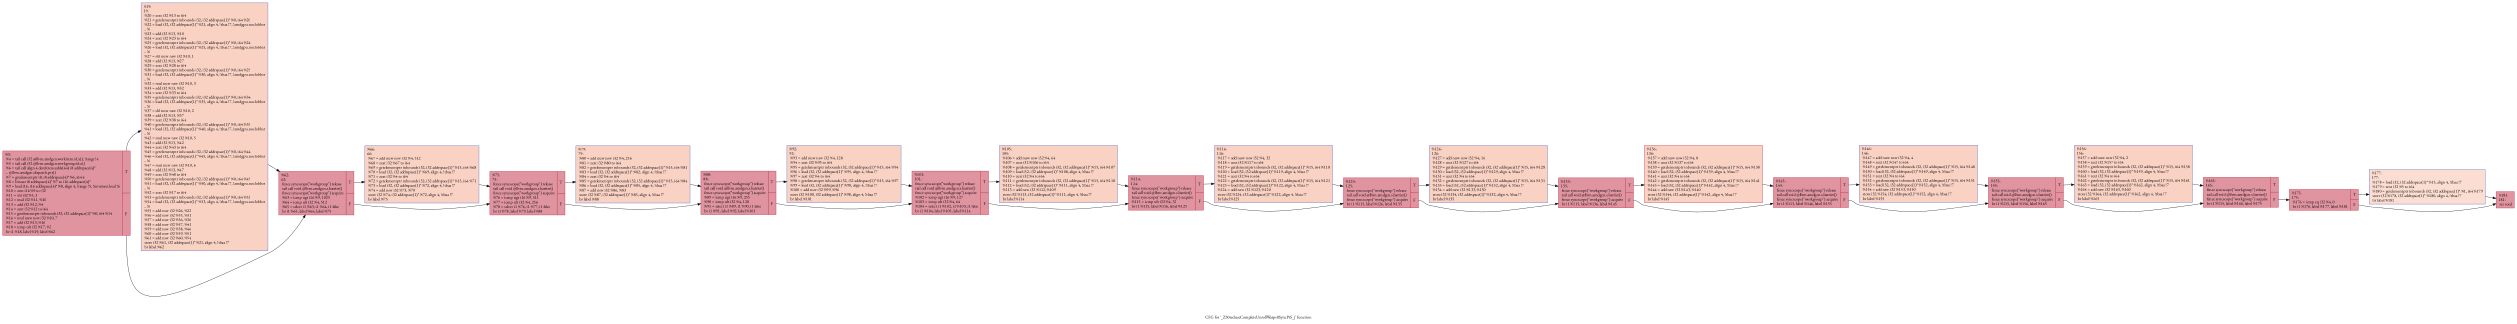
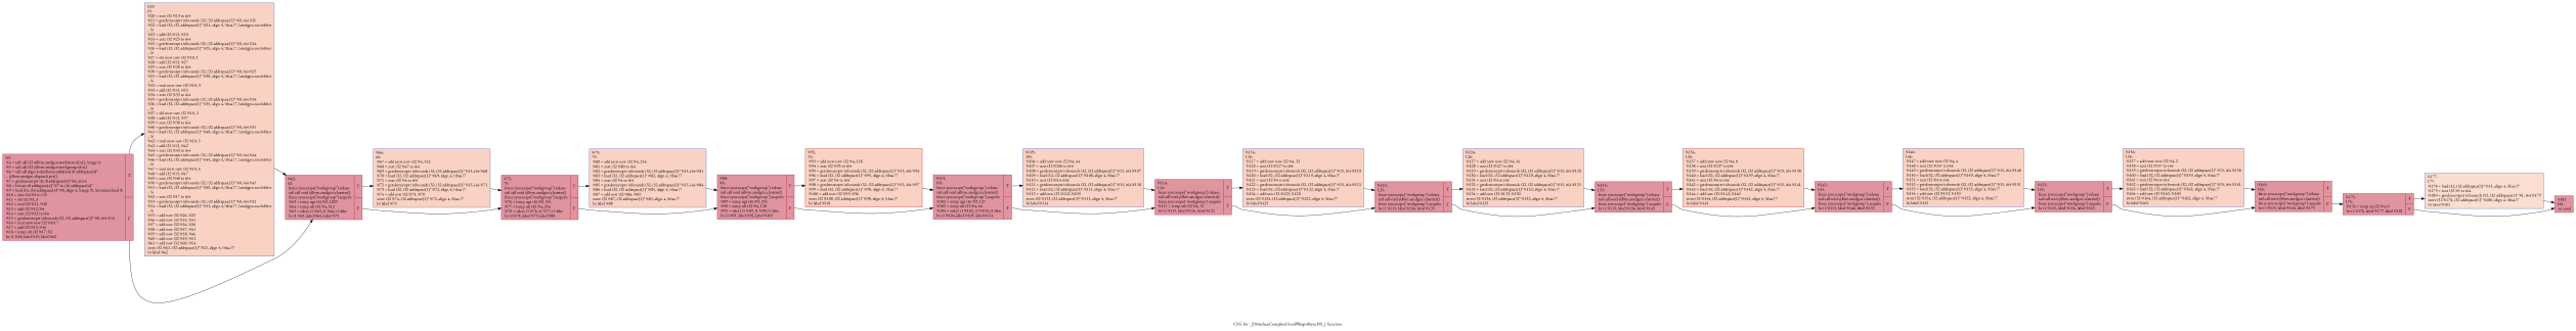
  digraph {
    fontname="EB Garamond"
    label="CFG for '_Z30reduceCompleteUnrollWarps8SyncPiS_j' function"
    rankdir=LR
    node [color="#b70d28ff" fillcolor="#b70d2870" fontname="EB Garamond" shape=record style=filled]
    edge [fontname="EB Garamond" tailport=s1]
    n1 [label="{%3:\l  %4 = tail call i32 @llvm.amdgcn.workitem.id.x(), !range !4\l  %5 = tail call i32 @llvm.amdgcn.workgroup.id.x()\l  %6 = tail call align 4 dereferenceable(64) i8 addrspace(4)*\l... @llvm.amdgcn.dispatch.ptr()\l  %7 = getelementptr i8, i8 addrspace(4)* %6, i64 4\l  %8 = bitcast i8 addrspace(4)* %7 to i16 addrspace(4)*\l  %9 = load i16, i16 addrspace(4)* %8, align 4, !range !5, !invariant.load !6\l  %10 = zext i16 %9 to i32\l  %11 = shl i32 %5, 3\l  %12 = mul i32 %11, %10\l  %13 = add i32 %12, %4\l  %14 = zext i32 %12 to i64\l  %15 = getelementptr inbounds i32, i32 addrspace(1)* %0, i64 %14\l  %16 = mul nuw nsw i32 %10, 7\l  %17 = add i32 %13, %16\l  %18 = icmp ult i32 %17, %2\l  br i1 %18, label %19, label %62\l|{<s0>T|<s1>F}}"]
    n2 [color="#3d50c3ff" fillcolor="#f4987a70" label="{%19:\l19:                                               \l  %20 = zext i32 %13 to i64\l  %21 = getelementptr inbounds i32, i32 addrspace(1)* %0, i64 %20\l  %22 = load i32, i32 addrspace(1)* %21, align 4, !tbaa !7, !amdgpu.noclobber\l... !6\l  %23 = add i32 %13, %10\l  %24 = zext i32 %23 to i64\l  %25 = getelementptr inbounds i32, i32 addrspace(1)* %0, i64 %24\l  %26 = load i32, i32 addrspace(1)* %25, align 4, !tbaa !7, !amdgpu.noclobber\l... !6\l  %27 = shl nuw nsw i32 %10, 1\l  %28 = add i32 %13, %27\l  %29 = zext i32 %28 to i64\l  %30 = getelementptr inbounds i32, i32 addrspace(1)* %0, i64 %29\l  %31 = load i32, i32 addrspace(1)* %30, align 4, !tbaa !7, !amdgpu.noclobber\l... !6\l  %32 = mul nuw nsw i32 %10, 3\l  %33 = add i32 %13, %32\l  %34 = zext i32 %33 to i64\l  %35 = getelementptr inbounds i32, i32 addrspace(1)* %0, i64 %34\l  %36 = load i32, i32 addrspace(1)* %35, align 4, !tbaa !7, !amdgpu.noclobber\l... !6\l  %37 = shl nuw nsw i32 %10, 2\l  %38 = add i32 %13, %37\l  %39 = zext i32 %38 to i64\l  %40 = getelementptr inbounds i32, i32 addrspace(1)* %0, i64 %39\l  %41 = load i32, i32 addrspace(1)* %40, align 4, !tbaa !7, !amdgpu.noclobber\l... !6\l  %42 = mul nuw nsw i32 %10, 5\l  %43 = add i32 %13, %42\l  %44 = zext i32 %43 to i64\l  %45 = getelementptr inbounds i32, i32 addrspace(1)* %0, i64 %44\l  %46 = load i32, i32 addrspace(1)* %45, align 4, !tbaa !7, !amdgpu.noclobber\l... !6\l  %47 = mul nuw nsw i32 %10, 6\l  %48 = add i32 %13, %47\l  %49 = zext i32 %48 to i64\l  %50 = getelementptr inbounds i32, i32 addrspace(1)* %0, i64 %49\l  %51 = load i32, i32 addrspace(1)* %50, align 4, !tbaa !7, !amdgpu.noclobber\l... !6\l  %52 = zext i32 %17 to i64\l  %53 = getelementptr inbounds i32, i32 addrspace(1)* %0, i64 %52\l  %54 = load i32, i32 addrspace(1)* %53, align 4, !tbaa !7, !amdgpu.noclobber\l... !6\l  %55 = add nsw i32 %26, %22\l  %56 = add nsw i32 %55, %31\l  %57 = add nsw i32 %56, %36\l  %58 = add nsw i32 %57, %41\l  %59 = add nsw i32 %58, %46\l  %60 = add nsw i32 %59, %51\l  %61 = add nsw i32 %60, %54\l  store i32 %61, i32 addrspace(1)* %21, align 4, !tbaa !7\l  br label %62\l}"]
    n3 [label="{%62:\l62:                                               \l  fence syncscope(\"workgroup\") release\l  tail call void @llvm.amdgcn.s.barrier()\l  fence syncscope(\"workgroup\") acquire\l  %63 = icmp ugt i16 %9, 1023\l  %64 = icmp ult i32 %4, 512\l  %65 = select i1 %63, i1 %64, i1 false\l  br i1 %65, label %66, label %75\l|{<s0>T|<s1>F}}"]
    n4 [color="#3d50c3ff" fillcolor="#f4987a70" label="{%66:\l66:                                               \l  %67 = add nuw nsw i32 %4, 512\l  %68 = zext i32 %67 to i64\l  %69 = getelementptr inbounds i32, i32 addrspace(1)* %15, i64 %68\l  %70 = load i32, i32 addrspace(1)* %69, align 4, !tbaa !7\l  %71 = zext i32 %4 to i64\l  %72 = getelementptr inbounds i32, i32 addrspace(1)* %15, i64 %71\l  %73 = load i32, i32 addrspace(1)* %72, align 4, !tbaa !7\l  %74 = add nsw i32 %73, %70\l  store i32 %74, i32 addrspace(1)* %72, align 4, !tbaa !7\l  br label %75\l}"]
    n5 [label="{%75:\l75:                                               \l  fence syncscope(\"workgroup\") release\l  tail call void @llvm.amdgcn.s.barrier()\l  fence syncscope(\"workgroup\") acquire\l  %76 = icmp ugt i16 %9, 511\l  %77 = icmp ult i32 %4, 256\l  %78 = select i1 %76, i1 %77, i1 false\l  br i1 %78, label %79, label %88\l|{<s0>T|<s1>F}}"]
    n6 [color="#3d50c3ff" fillcolor="#f4987a70" label="{%79:\l79:                                               \l  %80 = add nuw nsw i32 %4, 256\l  %81 = zext i32 %80 to i64\l  %82 = getelementptr inbounds i32, i32 addrspace(1)* %15, i64 %81\l  %83 = load i32, i32 addrspace(1)* %82, align 4, !tbaa !7\l  %84 = zext i32 %4 to i64\l  %85 = getelementptr inbounds i32, i32 addrspace(1)* %15, i64 %84\l  %86 = load i32, i32 addrspace(1)* %85, align 4, !tbaa !7\l  %87 = add nsw i32 %86, %83\l  store i32 %87, i32 addrspace(1)* %85, align 4, !tbaa !7\l  br label %88\l}"]
    n7 [label="{%88:\l88:                                               \l  fence syncscope(\"workgroup\") release\l  tail call void @llvm.amdgcn.s.barrier()\l  fence syncscope(\"workgroup\") acquire\l  %89 = icmp ugt i16 %9, 255\l  %90 = icmp ult i32 %4, 128\l  %91 = select i1 %89, i1 %90, i1 false\l  br i1 %91, label %92, label %101\l|{<s0>T|<s1>F}}"]
-   n8 [color="#3d50c3ff" fillcolor="#f4987a70" label="{%92:\l92:                                               \l  %93 = add nuw nsw i32 %4, 128\l  %94 = zext i32 %93 to i64\l  %95 = getelementptr inbounds i32, i32 addrspace(1)* %15, i64 %94\l  %96 = load i32, i32 addrspace(1)* %95, align 4, !tbaa !7\l  %97 = zext i32 %4 to i64\l  %98 = getelementptr inbounds i32, i32 addrspace(1)* %15, i64 %97\l  %99 = load i32, i32 addrspace(1)* %98, align 4, !tbaa !7\l  %100 = add nsw i32 %99, %96\l  store i32 %100, i32 addrspace(1)* %98, align 4, !tbaa !7\l  br label %101\l}"]
+   n8 [fillcolor="#f4987a70" label="{%92:\l92:                                               \l  %93 = add nuw nsw i32 %4, 128\l  %94 = zext i32 %93 to i64\l  %95 = getelementptr inbounds i32, i32 addrspace(1)* %15, i64 %94\l  %96 = load i32, i32 addrspace(1)* %95, align 4, !tbaa !7\l  %97 = zext i32 %4 to i64\l  %98 = getelementptr inbounds i32, i32 addrspace(1)* %15, i64 %97\l  %99 = load i32, i32 addrspace(1)* %98, align 4, !tbaa !7\l  %100 = add nsw i32 %99, %96\l  store i32 %100, i32 addrspace(1)* %98, align 4, !tbaa !7\l  br label %101\l}"]
    n9 [label="{%101:\l101:                                              \l  fence syncscope(\"workgroup\") release\l  tail call void @llvm.amdgcn.s.barrier()\l  fence syncscope(\"workgroup\") acquire\l  %102 = icmp ugt i16 %9, 127\l  %103 = icmp ult i32 %4, 64\l  %104 = select i1 %102, i1 %103, i1 false\l  br i1 %104, label %105, label %114\l|{<s0>T|<s1>F}}"]
    n10 [color="#3d50c3ff" fillcolor="#f4987a70" label="{%105:\l105:                                              \l  %106 = add nuw nsw i32 %4, 64\l  %107 = zext i32 %106 to i64\l  %108 = getelementptr inbounds i32, i32 addrspace(1)* %15, i64 %107\l  %109 = load i32, i32 addrspace(1)* %108, align 4, !tbaa !7\l  %110 = zext i32 %4 to i64\l  %111 = getelementptr inbounds i32, i32 addrspace(1)* %15, i64 %110\l  %112 = load i32, i32 addrspace(1)* %111, align 4, !tbaa !7\l  %113 = add nsw i32 %112, %109\l  store i32 %113, i32 addrspace(1)* %111, align 4, !tbaa !7\l  br label %114\l}"]
    n11 [label="{%114:\l114:                                              \l  fence syncscope(\"workgroup\") release\l  tail call void @llvm.amdgcn.s.barrier()\l  fence syncscope(\"workgroup\") acquire\l  %115 = icmp ult i32 %4, 32\l  br i1 %115, label %116, label %125\l|{<s0>T|<s1>F}}"]
    n12 [color="#3d50c3ff" fillcolor="#f4987a70" label="{%116:\l116:                                              \l  %117 = add nuw nsw i32 %4, 32\l  %118 = zext i32 %117 to i64\l  %119 = getelementptr inbounds i32, i32 addrspace(1)* %15, i64 %118\l  %120 = load i32, i32 addrspace(1)* %119, align 4, !tbaa !7\l  %121 = zext i32 %4 to i64\l  %122 = getelementptr inbounds i32, i32 addrspace(1)* %15, i64 %121\l  %123 = load i32, i32 addrspace(1)* %122, align 4, !tbaa !7\l  %124 = add nsw i32 %123, %120\l  store i32 %124, i32 addrspace(1)* %122, align 4, !tbaa !7\l  br label %125\l}"]
    n13 [label="{%125:\l125:                                              \l  fence syncscope(\"workgroup\") release\l  tail call void @llvm.amdgcn.s.barrier()\l  fence syncscope(\"workgroup\") acquire\l  br i1 %115, label %126, label %135\l|{<s0>T|<s1>F}}"]
    n14 [color="#3d50c3ff" fillcolor="#f4987a70" label="{%126:\l126:                                              \l  %127 = add nuw nsw i32 %4, 16\l  %128 = zext i32 %127 to i64\l  %129 = getelementptr inbounds i32, i32 addrspace(1)* %15, i64 %128\l  %130 = load i32, i32 addrspace(1)* %129, align 4, !tbaa !7\l  %131 = zext i32 %4 to i64\l  %132 = getelementptr inbounds i32, i32 addrspace(1)* %15, i64 %131\l  %133 = load i32, i32 addrspace(1)* %132, align 4, !tbaa !7\l  %134 = add nsw i32 %133, %130\l  store i32 %134, i32 addrspace(1)* %132, align 4, !tbaa !7\l  br label %135\l}"]
    n15 [label="{%135:\l135:                                              \l  fence syncscope(\"workgroup\") release\l  tail call void @llvm.amdgcn.s.barrier()\l  fence syncscope(\"workgroup\") acquire\l  br i1 %115, label %136, label %145\l|{<s0>T|<s1>F}}"]
    n16 [fillcolor="#f4987a70" label="{%136:\l136:                                              \l  %137 = add nuw nsw i32 %4, 8\l  %138 = zext i32 %137 to i64\l  %139 = getelementptr inbounds i32, i32 addrspace(1)* %15, i64 %138\l  %140 = load i32, i32 addrspace(1)* %139, align 4, !tbaa !7\l  %141 = zext i32 %4 to i64\l  %142 = getelementptr inbounds i32, i32 addrspace(1)* %15, i64 %141\l  %143 = load i32, i32 addrspace(1)* %142, align 4, !tbaa !7\l  %144 = add nsw i32 %143, %140\l  store i32 %144, i32 addrspace(1)* %142, align 4, !tbaa !7\l  br label %145\l}"]
    n17 [label="{%145:\l145:                                              \l  fence syncscope(\"workgroup\") release\l  tail call void @llvm.amdgcn.s.barrier()\l  fence syncscope(\"workgroup\") acquire\l  br i1 %115, label %146, label %155\l|{<s0>T|<s1>F}}"]
    n18 [color="#3d50c3ff" fillcolor="#f4987a70" label="{%146:\l146:                                              \l  %147 = add nuw nsw i32 %4, 4\l  %148 = zext i32 %147 to i64\l  %149 = getelementptr inbounds i32, i32 addrspace(1)* %15, i64 %148\l  %150 = load i32, i32 addrspace(1)* %149, align 4, !tbaa !7\l  %151 = zext i32 %4 to i64\l  %152 = getelementptr inbounds i32, i32 addrspace(1)* %15, i64 %151\l  %153 = load i32, i32 addrspace(1)* %152, align 4, !tbaa !7\l  %154 = add nsw i32 %153, %150\l  store i32 %154, i32 addrspace(1)* %152, align 4, !tbaa !7\l  br label %155\l}"]
    n19 [label="{%155:\l155:                                              \l  fence syncscope(\"workgroup\") release\l  tail call void @llvm.amdgcn.s.barrier()\l  fence syncscope(\"workgroup\") acquire\l  br i1 %115, label %156, label %165\l|{<s0>T|<s1>F}}"]
    n20 [color="#3d50c3ff" fillcolor="#f4987a70" label="{%156:\l156:                                              \l  %157 = add nuw nsw i32 %4, 2\l  %158 = zext i32 %157 to i64\l  %159 = getelementptr inbounds i32, i32 addrspace(1)* %15, i64 %158\l  %160 = load i32, i32 addrspace(1)* %159, align 4, !tbaa !7\l  %161 = zext i32 %4 to i64\l  %162 = getelementptr inbounds i32, i32 addrspace(1)* %15, i64 %161\l  %163 = load i32, i32 addrspace(1)* %162, align 4, !tbaa !7\l  %164 = add nsw i32 %163, %160\l  store i32 %164, i32 addrspace(1)* %162, align 4, !tbaa !7\l  br label %165\l}"]
    n21 [label="{%165:\l165:                                              \l  fence syncscope(\"workgroup\") release\l  tail call void @llvm.amdgcn.s.barrier()\l  fence syncscope(\"workgroup\") acquire\l  br i1 %115, label %166, label %175\l|{<s0>T|<s1>F}}"]
    n22 [label="{%175:\l175:                                              \l  %176 = icmp eq i32 %4, 0\l  br i1 %176, label %177, label %181\l|{<s0>T|<s1>F}}"]
    n23 [color="#3d50c3ff" fillcolor="#f7b39670" label="{%177:\l177:                                              \l  %178 = load i32, i32 addrspace(1)* %15, align 4, !tbaa !7\l  %179 = zext i32 %5 to i64\l  %180 = getelementptr inbounds i32, i32 addrspace(1)* %1, i64 %179\l  store i32 %178, i32 addrspace(1)* %180, align 4, !tbaa !7\l  br label %181\l}"]
    n24 [label="{%181:\l181:                                              \l  ret void\l}"]
    n1 -> n2 [tailport=s0]
    n1 -> n3
    n2 -> n3 [tailport=""]
    n3 -> n4 [tailport=s0]
    n3 -> n5
    n4 -> n5 [tailport=""]
    n5 -> n6 [tailport=s0]
    n5 -> n7
    n6 -> n7 [tailport=""]
    n7 -> n8 [tailport=s0]
    n7 -> n9
    n8 -> n9 [tailport=""]
    n9 -> n10 [tailport=s0]
    n9 -> n11
    n10 -> n11 [tailport=""]
    n11 -> n12 [tailport=s0]
    n11 -> n13
    n12 -> n13 [tailport=""]
    n13 -> n14 [tailport=s0]
    n13 -> n15
    n14 -> n15 [tailport=""]
    n15 -> n16 [tailport=s0]
    n15 -> n17
    n16 -> n17 [tailport=""]
    n17 -> n18 [tailport=s0]
    n17 -> n19
    n18 -> n19 [tailport=""]
    n19 -> n20 [tailport=s0]
    n19 -> n21
    n20 -> n21 [tailport=""]
    n21 -> n22
    n22 -> n23 [tailport=s0]
    n22 -> n24
    n23 -> n24 [tailport=""]
  }
